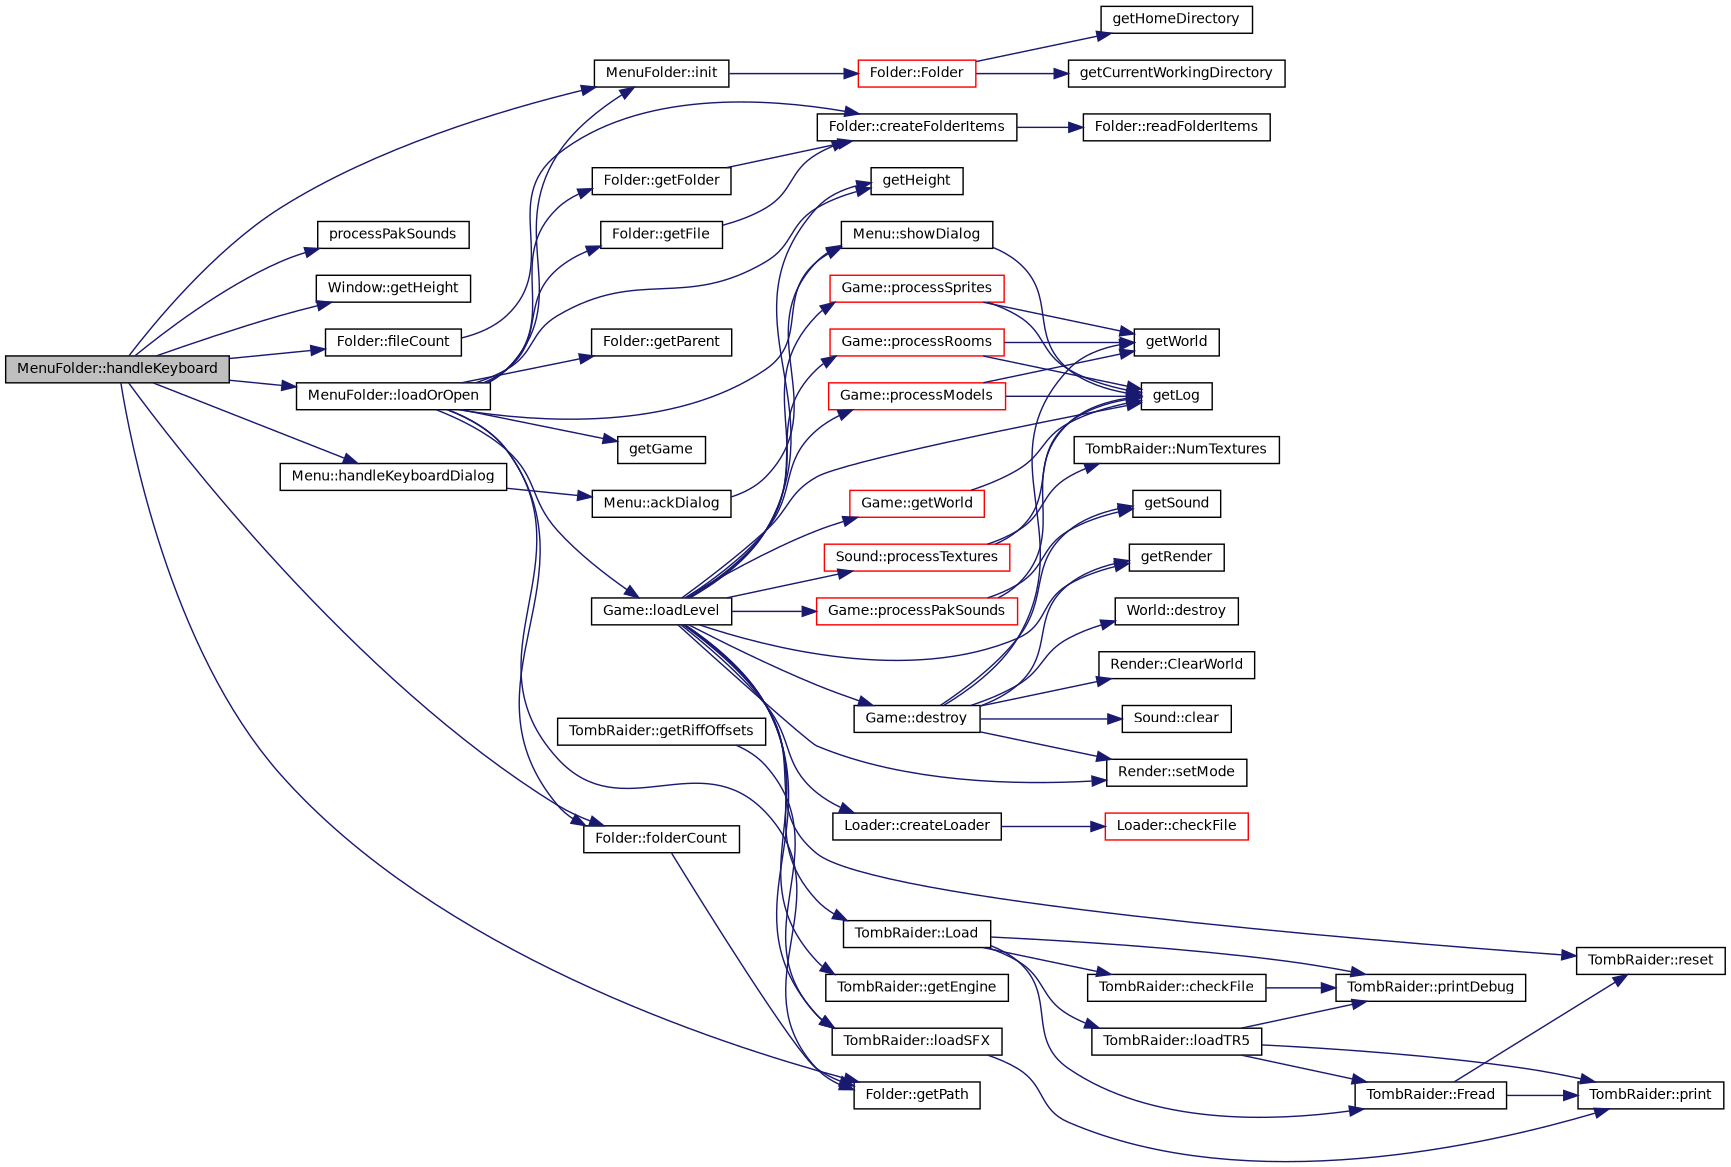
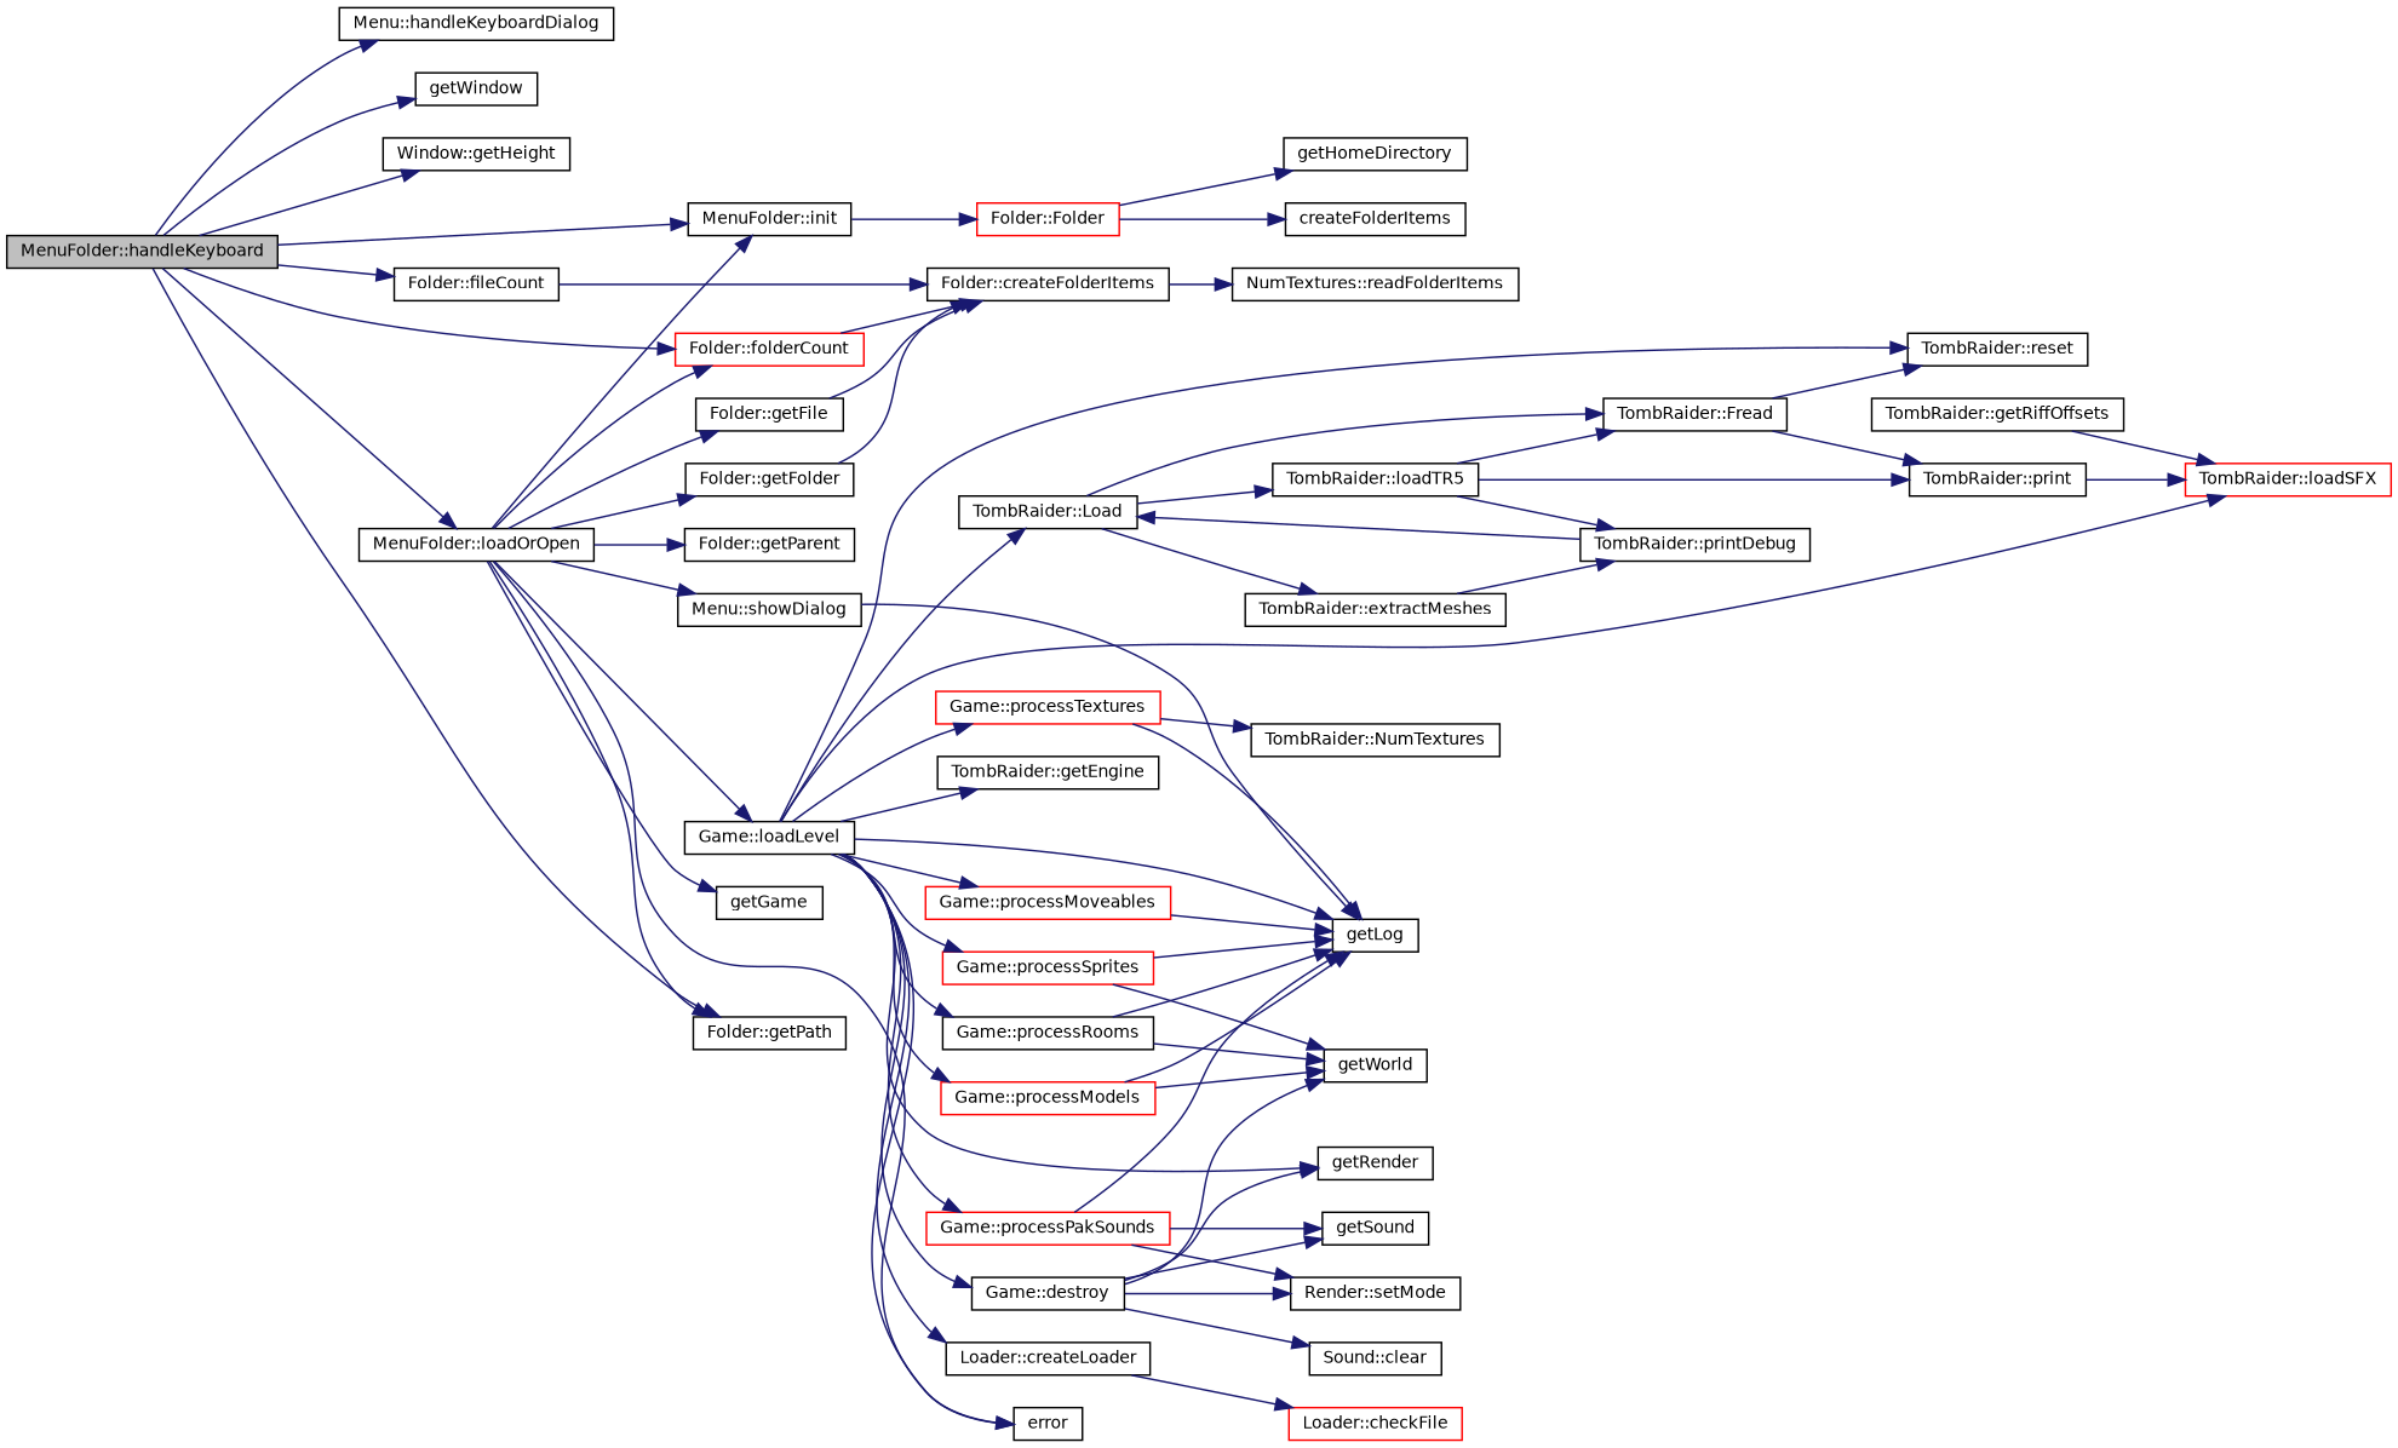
  digraph {
    rankdir=LR
    node [color=black fillcolor=white fontname=Helvetica fontsize=10 shape=record style=filled]
    edge [color=midnightblue fontname=Helvetica fontsize=10 labelfontname=Helvetica labelfontsize=10 style=solid]
    n1 [fillcolor=grey75 fontcolor=black height=0.2 label="MenuFolder::handleKeyboard" width=0.4]
    n2 [height=0.2 label="Menu::handleKeyboardDialog" width=0.4]
-   n3 [height=0.2 label=processPakSounds width=0.4]
+   n3 [height=0.2 label=getWindow width=0.4]
    n4 [height=0.2 label="Window::getHeight" width=0.4]
-   n5 [height=0.2 label="Folder::folderCount" width=0.4]
+   n5 [color=red height=0.2 label="Folder::folderCount" width=0.4]
    n6 [height=0.2 label="Folder::fileCount" width=0.4]
    n7 [height=0.2 label="MenuFolder::loadOrOpen" width=0.4]
    n8 [height=0.2 label="MenuFolder::init" width=0.4]
    n9 [height=0.2 label="Folder::getPath" width=0.4]
-   n10 [height=0.2 label="Menu::ackDialog" width=0.4]
    n11 [height=0.2 label="Folder::createFolderItems" width=0.4]
-   n12 [height=0.2 label=getHeight width=0.4]
+   n12 [height=0.2 label=error width=0.4]
    n13 [height=0.2 label="Menu::showDialog" width=0.4]
    n14 [height=0.2 label="Folder::getParent" width=0.4]
    n15 [height=0.2 label="Folder::getFolder" width=0.4]
    n16 [height=0.2 label=getGame width=0.4]
    n17 [height=0.2 label="Game::loadLevel" width=0.4]
    n18 [height=0.2 label="Folder::getFile" width=0.4]
    n19 [color=red height=0.2 label="Folder::Folder" width=0.4]
    n20 [height=0.2 label=getLog width=0.4]
-   n21 [height=0.2 label="Folder::readFolderItems" width=0.4]
+   n21 [height=0.2 label="NumTextures::readFolderItems" width=0.4]
    n22 [height=0.2 label="Game::destroy" width=0.4]
    n23 [height=0.2 label=getRender width=0.4]
    n24 [height=0.2 label="Render::setMode" width=0.4]
    n25 [height=0.2 label="Loader::createLoader" width=0.4]
    n26 [height=0.2 label="TombRaider::Load" width=0.4]
    n27 [height=0.2 label="TombRaider::reset" width=0.4]
    n28 [height=0.2 label="TombRaider::getEngine" width=0.4]
-   n29 [height=0.2 label="TombRaider::loadSFX" width=0.4]
-   n30 [color=red height=0.2 label="Sound::processTextures" width=0.4]
-   n31 [color=red height=0.2 label="Game::processRooms" width=0.4]
+   n29 [color=red height=0.2 label="TombRaider::loadSFX" width=0.4]
+   n30 [color=red height=0.2 label="Game::processTextures" width=0.4]
+   n31 [height=0.2 label="Game::processRooms" width=0.4]
    n32 [color=red height=0.2 label="Game::processModels" width=0.4]
    n33 [color=red height=0.2 label="Game::processSprites" width=0.4]
-   n34 [color=red height=0.2 label="Game::getWorld" width=0.4]
+   n34 [color=red height=0.2 label="Game::processMoveables" width=0.4]
    n35 [color=red height=0.2 label="Game::processPakSounds" width=0.4]
-   n36 [height=0.2 label=getCurrentWorkingDirectory width=0.4]
+   n36 [height=0.2 label=createFolderItems width=0.4]
    n37 [height=0.2 label=getHomeDirectory width=0.4]
    n38 [height=0.2 label=getWorld width=0.4]
-   n39 [height=0.2 label="World::destroy" width=0.4]
-   n40 [height=0.2 label="Render::ClearWorld" width=0.4]
    n41 [height=0.2 label=getSound width=0.4]
    n42 [height=0.2 label="Sound::clear" width=0.4]
    n43 [color=red height=0.2 label="Loader::checkFile" width=0.4]
    n44 [height=0.2 label="TombRaider::Fread" width=0.4]
    n45 [height=0.2 label="TombRaider::printDebug" width=0.4]
    n46 [height=0.2 label="TombRaider::loadTR5" width=0.4]
-   n47 [height=0.2 label="TombRaider::checkFile" width=0.4]
+   n47 [height=0.2 label="TombRaider::extractMeshes" width=0.4]
    n48 [height=0.2 label="TombRaider::print" width=0.4]
    n49 [height=0.2 label="TombRaider::NumTextures" width=0.4]
    n50 [height=0.2 label="TombRaider::getRiffOffsets" width=0.4]
    n1 -> n2
    n1 -> n3
    n1 -> n4
    n1 -> n5
    n1 -> n6
    n1 -> n7
    n1 -> n8
    n1 -> n9
-   n2 -> n10
-   n5 -> n9
+   n5 -> n11
    n6 -> n11
    n7 -> n5
    n7 -> n8
    n7 -> n9
    n7 -> n12
    n7 -> n13
    n7 -> n14
    n7 -> n15
    n7 -> n16
    n7 -> n17
    n7 -> n18
    n8 -> n19
-   n10 -> n13
    n11 -> n21
    n13 -> n20
    n15 -> n11
    n17 -> n12
    n17 -> n20
    n17 -> n22
    n17 -> n23
-   n17 -> n24
+   n35 -> n24
    n17 -> n25
    n17 -> n26
    n17 -> n27
    n17 -> n28
    n17 -> n29
    n17 -> n30
    n17 -> n31
    n17 -> n32
    n17 -> n33
    n17 -> n34
    n17 -> n35
    n18 -> n11
    n19 -> n36
    n19 -> n37
    n22 -> n23
    n22 -> n24
    n22 -> n38
-   n22 -> n39
-   n22 -> n40
    n22 -> n41
    n22 -> n42
    n25 -> n43
    n26 -> n44
-   n26 -> n45
+   n45 -> n26
    n26 -> n46
    n26 -> n47
-   n29 -> n48
+   n48 -> n29
    n30 -> n20
    n30 -> n49
    n31 -> n20
    n31 -> n38
    n32 -> n20
    n32 -> n38
    n33 -> n20
    n33 -> n38
    n34 -> n20
    n35 -> n20
    n35 -> n41
    n44 -> n27
    n44 -> n48
    n46 -> n44
    n46 -> n45
    n46 -> n48
    n47 -> n45
    n50 -> n29
  }
